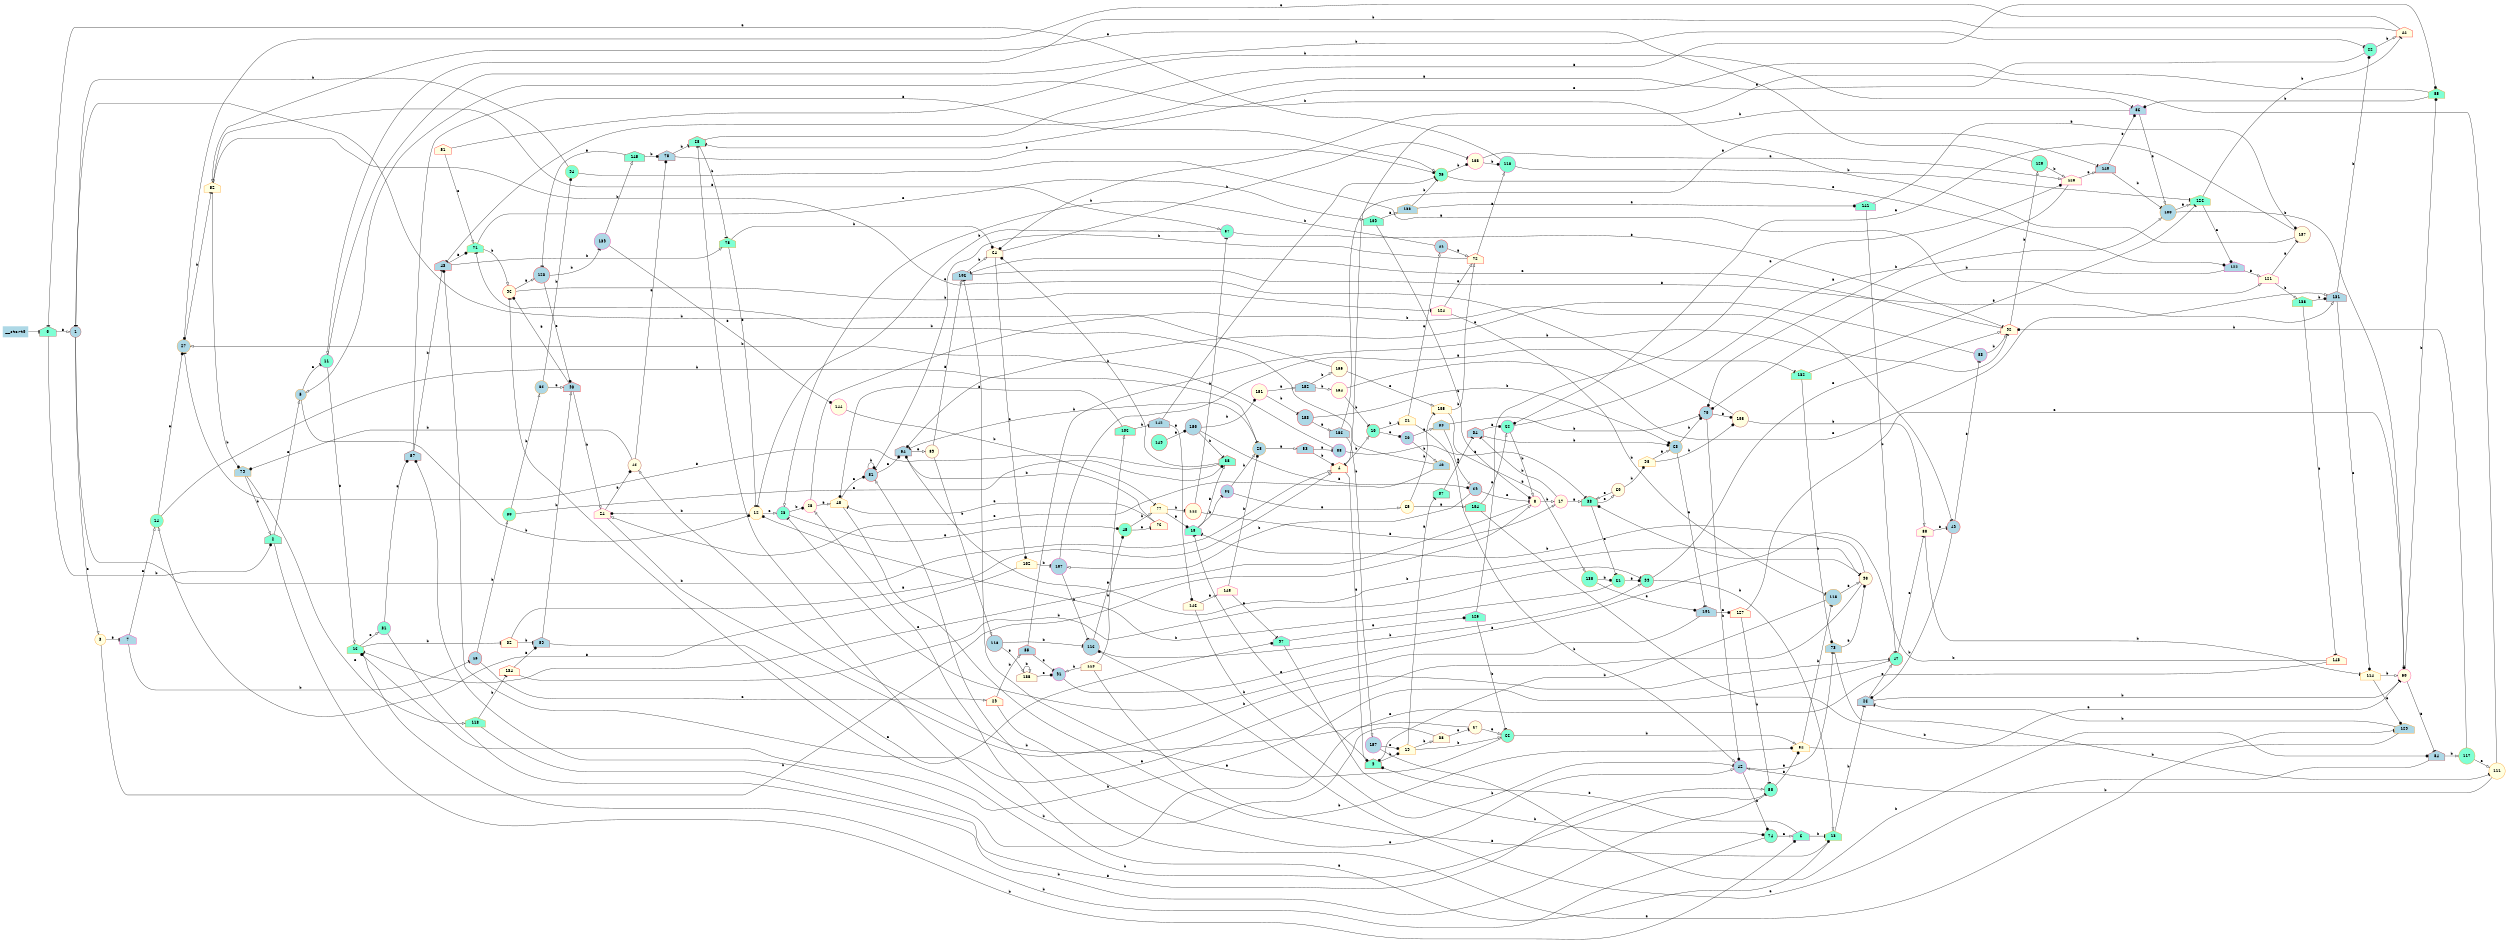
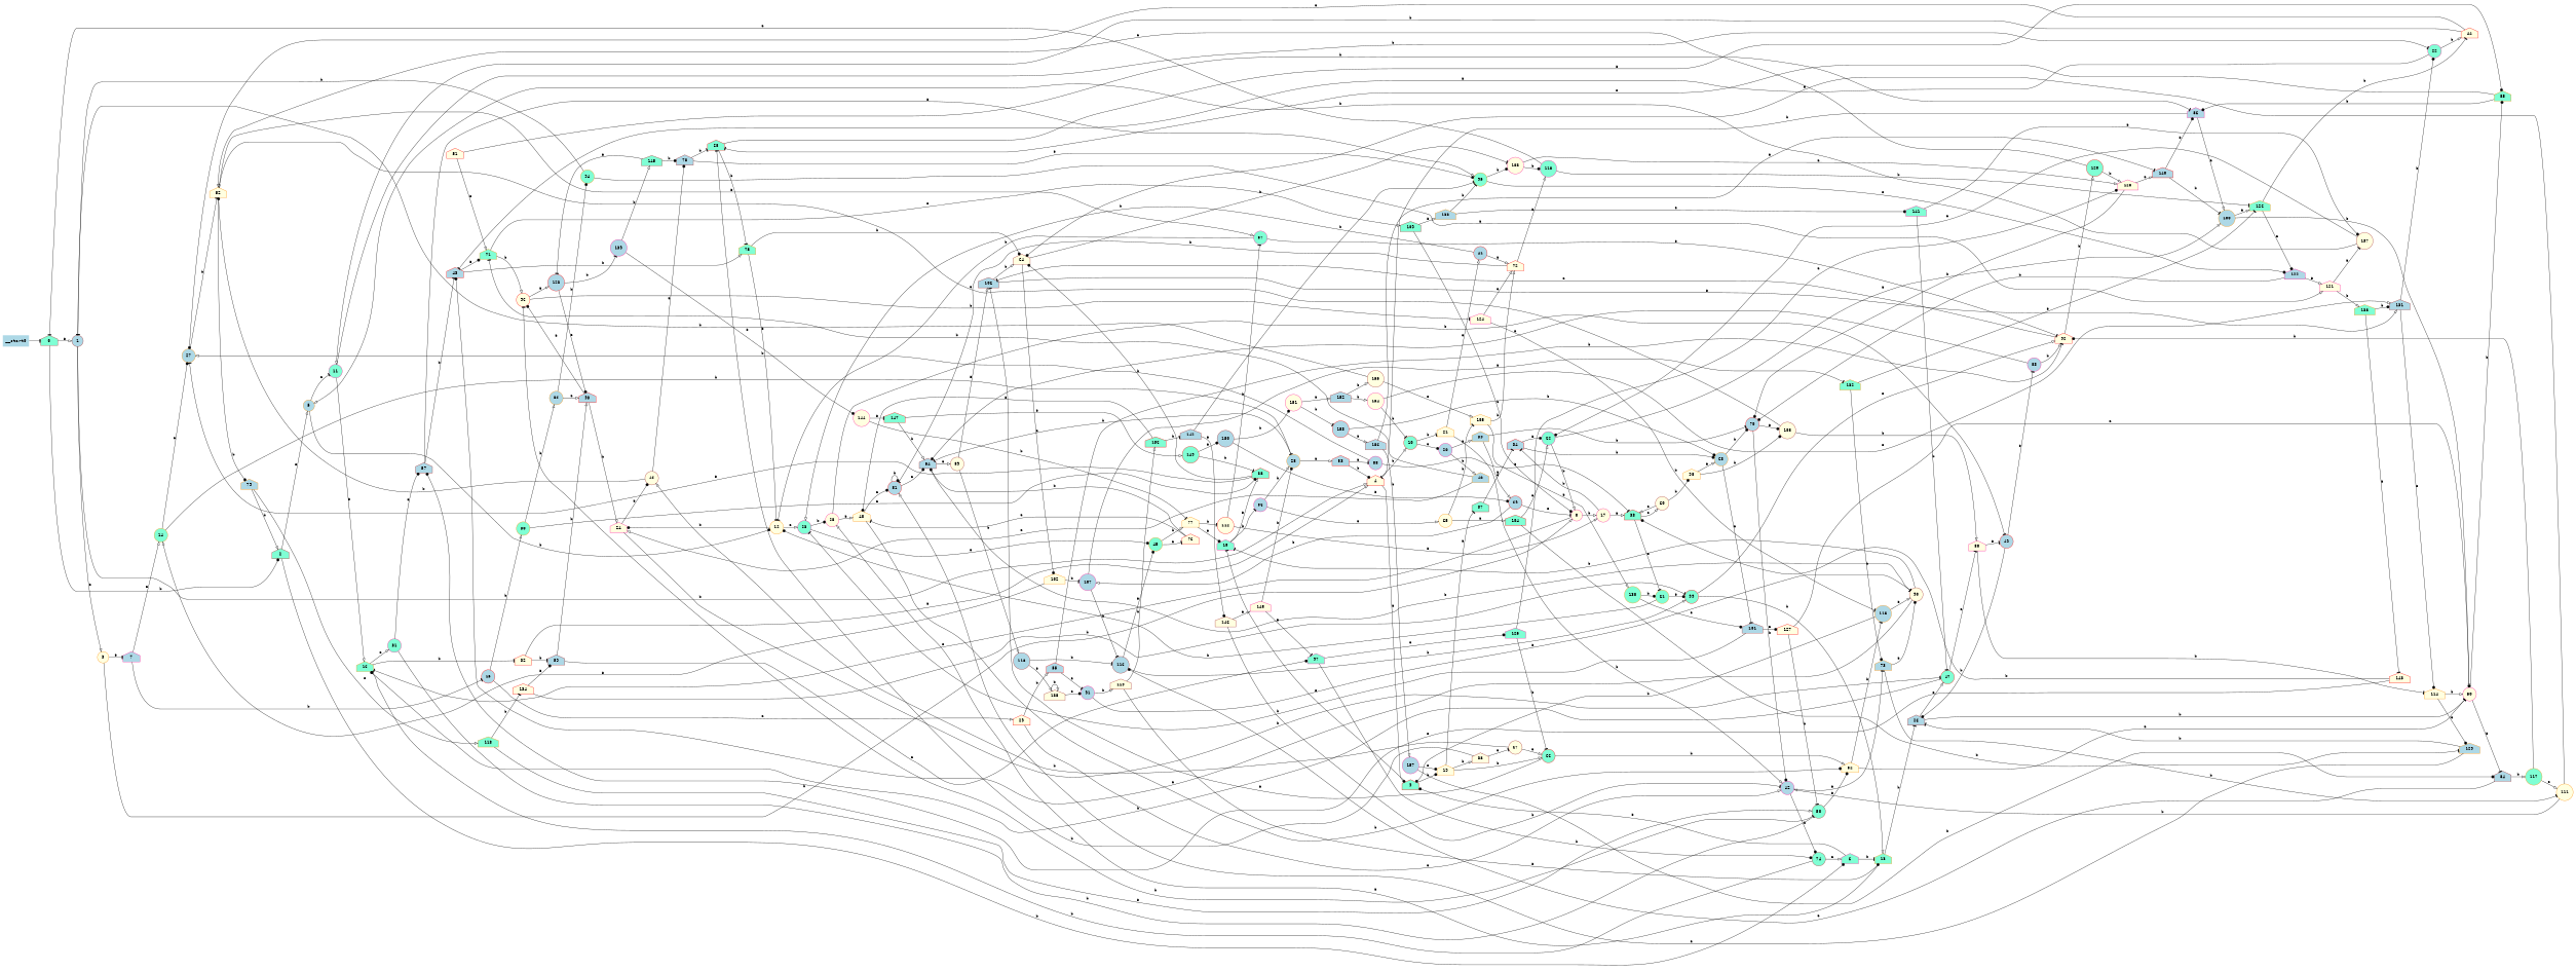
  digraph {
    fontname="DejaVu Sans Mono"
    rankdir=LR
    node [color=darkorange fillcolor=lightblue fontname="DejaVu Sans Mono" shape=house style=filled]
    edge [arrowhead=onormal fontname="DejaVu Sans Mono"]
    __start0 [color=brown shape=none]
    0 [color=brown fillcolor=aquamarine]
    1 [color=brown shape=circle]
    2 [color=brown fillcolor=aquamarine]
    3 [fillcolor=lightyellow shape=circle]
    4 [color=red fillcolor=lightyellow]
    5 [shape=circle]
    6 [color=deeppink fillcolor=aquamarine]
    7 [color=deeppink]
    8 [color=deeppink fillcolor=lightyellow shape=circle]
    9 [color=red fillcolor=aquamarine]
    10 [color=red fillcolor=aquamarine shape=circle]
    11 [color=deeppink fillcolor=aquamarine shape=circle]
    12 [fillcolor=lightyellow shape=circle]
    13 [fillcolor=aquamarine]
    14 [fillcolor=aquamarine shape=circle]
    15 [color=red shape=circle]
    16 [fillcolor=aquamarine]
    17 [color=deeppink fillcolor=lightyellow shape=circle]
    18 [color=deeppink fillcolor=aquamarine]
    19 [fillcolor=lightyellow]
    20 [color=deeppink shape=circle]
    21 [fillcolor=lightyellow]
    22 [color=deeppink fillcolor=aquamarine shape=circle]
    23 [color=deeppink fillcolor=aquamarine shape=circle]
    24 [color=deeppink fillcolor=lightyellow]
    25 [color=deeppink fillcolor=lightyellow shape=circle]
    26 [color=brown]
    27 [shape=circle]
    28 [shape=circle]
    29 [color=red fillcolor=lightyellow]
    30 [fillcolor=aquamarine shape=circle]
    31 [color=deeppink fillcolor=aquamarine shape=circle]
    32 [color=red fillcolor=lightyellow]
    33 [color=red fillcolor=aquamarine]
    34 [color=red]
    35 [color=red fillcolor=aquamarine]
    36 [color=deeppink shape=circle]
    37 [color=brown fillcolor=aquamarine]
    38 [color=brown fillcolor=lightyellow]
    66 [color=red fillcolor=aquamarine shape=circle]
    39
    40
    41 [color=red shape=circle]
    42 [color=deeppink shape=circle]
    43 [color=red]
    44 [color=red fillcolor=lightyellow]
    45 [fillcolor=aquamarine shape=circle]
    46 [color=brown fillcolor=lightyellow shape=circle]
    47 [color=red fillcolor=aquamarine shape=circle]
    48 [fillcolor=lightyellow]
    49 [color=red shape=circle]
    50 [color=deeppink fillcolor=lightyellow shape=circle]
    52 [fillcolor=lightyellow]
    53 [color=red]
    54 [color=brown]
    55 [color=red]
    56 [shape=circle]
    57 [color=brown]
    58 [color=brown fillcolor=aquamarine shape=circle]
    59 [color=brown]
    60 [color=brown fillcolor=lightyellow shape=circle]
    61 [fillcolor=aquamarine shape=circle]
    62 [color=deeppink fillcolor=aquamarine shape=circle]
    63 [shape=circle]
    64 [color=brown fillcolor=lightyellow]
    65 [fillcolor=lightyellow shape=circle]
    67 [color=brown fillcolor=lightyellow shape=circle]
    68 [color=red fillcolor=aquamarine]
    69 [color=red shape=circle]
    70 [color=red shape=circle]
    71 [fillcolor=aquamarine]
    72 [color=red fillcolor=lightyellow]
    73
    74 [color=brown fillcolor=aquamarine shape=circle]
    75 [fillcolor=aquamarine]
    76 [color=red fillcolor=lightyellow]
    77 [fillcolor=lightyellow]
    78 [color=brown]
    79
    80 [color=deeppink fillcolor=lightyellow]
    81 [color=red shape=circle]
    82 [fillcolor=lightyellow]
    83 [color=deeppink shape=circle]
    84 [color=brown]
    85 [fillcolor=aquamarine]
    51 [color=red fillcolor=lightyellow]
    86 [color=deeppink]
    87 [color=deeppink fillcolor=aquamarine shape=circle]
    88 [color=deeppink shape=circle]
    89 [color=brown fillcolor=lightyellow shape=circle]
    90 [color=brown fillcolor=lightyellow shape=circle]
    91 [color=deeppink shape=circle]
    92 [color=red fillcolor=lightyellow]
    93 [color=red]
    94 [fillcolor=aquamarine shape=circle]
    95 [fillcolor=aquamarine shape=circle]
    96 [color=red fillcolor=lightyellow shape=circle]
    97 [color=deeppink fillcolor=aquamarine]
    98 [fillcolor=lightyellow]
    99 [color=red fillcolor=aquamarine shape=circle]
    100 [shape=circle]
    101 [color=brown]
    102 [fillcolor=lightyellow]
    103 [color=deeppink fillcolor=lightyellow shape=circle]
    104 [color=red fillcolor=aquamarine]
    105 [fillcolor=lightyellow]
    106 [color=brown]
    107 [color=deeppink shape=circle]
    108 [color=brown fillcolor=lightyellow shape=circle]
    109 [color=brown fillcolor=aquamarine]
    110 [color=deeppink fillcolor=aquamarine shape=circle]
    111 [fillcolor=lightyellow shape=circle]
    112 [color=red fillcolor=lightyellow shape=circle]
    113 [fillcolor=aquamarine]
    114 [fillcolor=lightyellow]
    115 [shape=circle]
    116 [color=brown shape=circle]
    117 [fillcolor=aquamarine shape=circle]
    118 [color=brown shape=circle]
    119 [color=brown fillcolor=lightyellow]
    120 [color=red fillcolor=aquamarine shape=circle]
    121 [color=deeppink fillcolor=lightyellow]
    122 [color=deeppink]
    123 [color=red shape=circle]
    124 [color=deeppink fillcolor=lightyellow]
    125 [color=deeppink fillcolor=aquamarine]
    126 [fillcolor=aquamarine]
    127 [color=red fillcolor=lightyellow]
    128 [color=deeppink fillcolor=lightyellow]
    129
    130 [fillcolor=aquamarine shape=circle]
    131 [color=brown]
    132 [fillcolor=aquamarine]
    133
    134 [color=red fillcolor=lightyellow]
    135 [color=brown fillcolor=lightyellow]
    136 [color=red fillcolor=aquamarine]
    137 [color=brown fillcolor=lightyellow shape=circle]
    138 [fillcolor=aquamarine]
    139 [color=deeppink shape=circle]
    140 [color=red]
    141 [color=deeppink fillcolor=aquamarine]
    142 [color=brown]
    143 [color=red fillcolor=lightyellow]
    144 [color=deeppink fillcolor=lightyellow shape=circle]
    145 [color=brown fillcolor=aquamarine]
    146 [color=brown fillcolor=lightyellow]
+   147 [color=red fillcolor=aquamarine]
    148 [color=deeppink fillcolor=lightyellow]
    149 [color=red fillcolor=aquamarine shape=circle]
    150 [color=brown shape=circle]
    151 [color=deeppink fillcolor=lightyellow shape=circle]
    152 [color=brown]
    153 [color=red shape=circle]
    154 [color=deeppink fillcolor=lightyellow shape=circle]
    155 [color=brown fillcolor=lightyellow shape=circle]
    156 [color=brown]
    157 [color=deeppink shape=circle]
    __start0 -> 0 [arrowhead=tee]
    0 -> 1 [label=a]
    0 -> 2 [arrowhead=dot label=b]
    1 -> 3 [label=a]
    1 -> 4 [label=b]
    2 -> 5 [label=a]
    2 -> 6 [arrowhead=dot label=b]
    3 -> 7 [arrowhead=tee label=a]
    3 -> 8 [label=b]
    4 -> 9 [arrowhead=dot label=a]
    4 -> 10 [label=b]
    5 -> 11 [arrowhead=tee label=a]
    5 -> 12 [arrowhead=dot label=b]
    6 -> 9 [arrowhead=dot label=a]
    6 -> 13 [arrowhead=tee label=b]
    7 -> 14 [label=a]
    7 -> 15 [arrowhead=tee label=b]
    8 -> 16 [arrowhead=tee label=a]
    8 -> 17 [label=b]
    9 -> 18 [arrowhead=tee label=a]
    9 -> 19 [arrowhead=dot label=b]
    10 -> 20 [arrowhead=dot label=a]
    10 -> 21 [arrowhead=tee label=b]
    11 -> 16 [label=a]
    11 -> 22 [arrowhead=tee label=b]
    12 -> 23 [label=a]
    12 -> 24 [arrowhead=dot label=b]
    13 -> 25 [label=a]
    13 -> 26 [arrowhead=tee label=b]
    14 -> 27 [arrowhead=dot label=a]
    14 -> 28 [arrowhead=tee label=b]
    15 -> 29 [label=a]
    15 -> 30 [label=b]
    16 -> 31 [label=a]
    16 -> 32 [arrowhead=tee label=b]
    17 -> 33 [label=a]
    17 -> 34 [arrowhead=tee label=b]
    18 -> 35 [label=a]
    18 -> 36 [arrowhead=tee label=b]
    19 -> 37 [arrowhead=tee label=a]
    19 -> 38 [label=b]
    19 -> 66 [label=b]
    20 -> 39 [label=a]
    20 -> 40 [label=b]
    21 -> 41 [label=a]
    21 -> 42 [label=b]
    22 -> 43 [arrowhead=tee label=a]
    22 -> 44 [label=b]
    23 -> 25 [arrowhead=dot label=b]
    23 -> 45 [arrowhead=dot label=a]
    24 -> 46 [arrowhead=dot label=a]
    24 -> 47 [arrowhead=tee label=b]
    25 -> 48 [label=a]
    25 -> 49 [arrowhead=tee label=b]
    26 -> 47 [label=a]
    26 -> 50 [arrowhead=tee label=b]
    27 -> 52 [arrowhead=tee label=b]
    28 -> 53 [label=a]
    28 -> 54 [arrowhead=tee label=b]
    29 -> 42 [label=a]
    29 -> 55 [label=b]
    30 -> 35 [arrowhead=dot label=a]
    30 -> 56 [label=b]
    31 -> 57 [arrowhead=dot label=a]
    31 -> 58 [arrowhead=tee label=b]
    32 -> 4 [label=a]
    32 -> 59 [arrowhead=tee label=b]
    33 -> 60 [label=a]
    33 -> 61 [arrowhead=tee label=a]
    34 -> 62 [arrowhead=dot label=a]
    34 -> 63 [arrowhead=dot label=b]
    35 -> 27 [arrowhead=tee label=a]
    35 -> 64 [arrowhead=dot label=b]
    36 -> 28 [label=b]
    36 -> 65 [label=a]
    37 -> 34 [arrowhead=tee label=a]
    38 -> 67 [arrowhead=tee label=a]
    38 -> 68 [arrowhead=tee label=b]
    66 -> 82 [label=b]
    66 -> 106 [arrowhead=tee label=a]
    39 -> 69 [label=a]
    39 -> 70 [arrowhead=tee label=b]
    40 -> 24 [label=a]
    40 -> 71 [arrowhead=tee label=b]
    41 -> 23 [label=b]
    41 -> 72 [label=a]
    42 -> 73 [arrowhead=tee label=a]
    42 -> 74 [arrowhead=dot label=b]
    43 -> 71 [arrowhead=dot label=a]
    43 -> 75 [label=b]
    44 -> 11 [label=b]
    44 -> 27 [arrowhead=dot label=a]
    45 -> 76 [arrowhead=tee label=a]
    45 -> 77 [label=b]
    46 -> 78 [arrowhead=dot label=a]
-   46 -> 79 [arrowhead=dot label=b]
+   46 -> 52 [arrowhead=dot label=b]
    47 -> 16 [arrowhead=dot label=b]
    47 -> 80 [arrowhead=tee label=a]
    48 -> 81 [arrowhead=dot label=a]
    48 -> 82 [arrowhead=dot label=b]
    49 -> 26 [arrowhead=dot label=b]
    49 -> 83 [arrowhead=tee label=a]
    50 -> 84 [arrowhead=tee label=a]
    50 -> 85 [arrowhead=dot label=b]
    52 -> 79 [arrowhead=dot label=b]
    52 -> 87 [label=a]
    53 -> 4 [arrowhead=dot label=b]
    53 -> 88 [arrowhead=tee label=a]
    54 -> 89 [label=a]
    54 -> 90 [arrowhead=tee label=b]
    55 -> 91 [arrowhead=tee label=a]
    55 -> 92 [arrowhead=tee label=b]
    56 -> 93 [label=a]
    56 -> 94 [arrowhead=dot label=b]
    57 -> 43 [arrowhead=tee label=b]
    57 -> 95 [label=a]
    58 -> 82 [arrowhead=dot label=a]
    58 -> 96 [arrowhead=tee label=b]
    59 -> 93 [label=b]
    59 -> 97 [arrowhead=dot label=a]
    60 -> 33 [label=a]
    60 -> 98 [arrowhead=dot label=b]
    61 -> 12 [arrowhead=dot label=b]
    61 -> 99 [arrowhead=dot label=a]
    62 -> 8 [label=b]
    62 -> 100 [label=a]
    63 -> 70 [arrowhead=dot label=b]
    63 -> 101 [arrowhead=tee label=a]
    64 -> 102 [arrowhead=dot label=a]
    64 -> 103 [arrowhead=tee label=b]
    65 -> 104 [label=a]
    65 -> 105 [arrowhead=tee label=b]
    67 -> 66 [label=a]
    67 -> 46 [label=b]
    68 -> 75 [arrowhead=tee label=b]
    68 -> 85 [arrowhead=dot label=a]
    69 -> 8 [arrowhead=tee label=a]
    69 -> 107 [label=b]
    70 -> 42 [arrowhead=dot label=b]
    70 -> 108 [arrowhead=dot label=a]
    71 -> 96 [label=b]
    71 -> 109 [label=a]
    72 -> 81 [arrowhead=tee label=b]
    72 -> 110 [label=a]
    73 -> 90 [arrowhead=dot label=a]
    73 -> 111 [arrowhead=tee label=b]
    74 -> 6 [label=a]
    74 -> 16 [arrowhead=dot label=b]
    75 -> 12 [arrowhead=tee label=a]
    75 -> 64 [arrowhead=dot label=b]
    76 -> 48 [arrowhead=tee label=a]
    76 -> 54 [arrowhead=dot label=b]
    77 -> 18 [arrowhead=dot label=a]
    77 -> 112 [arrowhead=tee label=b]
    78 -> 68 [arrowhead=tee label=b]
    78 -> 95 [arrowhead=dot label=a]
    79 -> 2 [label=b]
    79 -> 113 [label=a]
    80 -> 49 [arrowhead=tee label=a]
    80 -> 114 [arrowhead=tee label=b]
    81 -> 54 [arrowhead=dot label=a]
    81 -> 81 [arrowhead=dot label=b]
    82 -> 50 [arrowhead=tee label=a]
    82 -> 115 [arrowhead=tee label=b]
    83 -> 54 [arrowhead=dot label=a]
    83 -> 92 [label=b]
    84 -> 116 [arrowhead=dot label=a]
    84 -> 117 [label=b]
    85 -> 68 [arrowhead=tee label=a]
    85 -> 86 [arrowhead=dot label=b]
    51 -> 71 [label=a]
    51 -> 86 [arrowhead=tee label=b]
    86 -> 4 [arrowhead=tee label=b]
    86 -> 100 [label=a]
    87 -> 12 [arrowhead=tee label=b]
    87 -> 92 [arrowhead=tee label=a]
    88 -> 27 [label=b]
    88 -> 33 [arrowhead=tee label=a]
    89 -> 106 [label=a]
    89 -> 118 [label=b]
    90 -> 18 [arrowhead=tee label=b]
    90 -> 43 [arrowhead=dot label=a]
    91 -> 90 [arrowhead=tee label=a]
-   119 -> 91 [label=b]
+   91 -> 119 [label=b]
    92 -> 106 [arrowhead=tee label=a]
    92 -> 120 [label=b]
    93 -> 24 [label=b]
    93 -> 96 [arrowhead=dot label=a]
    94 -> 1 [arrowhead=tee label=b]
    94 -> 121 [label=a]
    95 -> 103 [arrowhead=dot label=b]
    95 -> 122 [arrowhead=dot label=a]
    96 -> 123 [label=a]
    96 -> 124 [arrowhead=tee label=b]
    97 -> 74 [arrowhead=dot label=b]
    97 -> 125 [arrowhead=dot label=a]
    98 -> 63 [label=a]
    98 -> 108 [arrowhead=dot label=b]
    99 -> 13 [label=b]
    99 -> 92 [label=a]
    100 -> 50 [label=b]
    100 -> 126 [label=a]
    101 -> 23 [arrowhead=tee label=b]
    101 -> 127 [arrowhead=dot label=a]
    102 -> 14 [label=a]
    102 -> 107 [arrowhead=tee label=b]
    103 -> 110 [arrowhead=dot label=b]
    103 -> 128 [label=a]
    104 -> 62 [label=a]
    104 -> 129 [arrowhead=tee label=b]
    105 -> 72 [label=b]
    105 -> 130 [label=a]
    106 -> 64 [label=b]
    106 -> 131 [label=a]
    107 -> 116 [arrowhead=tee label=b]
    107 -> 132 [arrowhead=tee label=a]
    108 -> 52 [label=a]
    108 -> 80 [label=b]
    109 -> 8 [arrowhead=dot label=b]
    109 -> 133 [label=a]
    110 -> 0 [arrowhead=tee label=a]
    110 -> 126 [arrowhead=tee label=b]
    111 -> 42 [label=b]
    111 -> 64 [arrowhead=dot label=a]
    112 -> 17 [label=a]
    112 -> 87 [arrowhead=tee label=b]
    113 -> 58 [label=a]
    113 -> 134 [arrowhead=tee label=b]
    114 -> 50 [label=b]
    114 -> 129 [arrowhead=dot label=a]
    115 -> 9 [arrowhead=dot label=b]
    115 -> 90 [label=a]
    116 -> 45 [arrowhead=dot label=a]
    116 -> 99 [label=b]
    117 -> 92 [arrowhead=dot label=b]
    117 -> 111 [label=a]
    118 -> 116 [arrowhead=tee label=b]
    118 -> 135 [label=a]
    119 -> 13 [arrowhead=dot label=a]
    119 -> 136 [label=b]
    120 -> 52 [label=a]
    120 -> 128 [label=b]
    121 -> 137 [arrowhead=tee label=a]
    121 -> 138 [label=b]
    122 -> 70 [arrowhead=dot label=b]
    122 -> 121 [label=a]
    123 -> 93 [arrowhead=dot label=a]
    123 -> 139 [arrowhead=tee label=b]
    124 -> 72 [label=a]
    124 -> 115 [arrowhead=tee label=b]
    125 -> 66 [arrowhead=tee label=b]
    125 -> 128 [arrowhead=dot label=a]
    126 -> 44 [arrowhead=tee label=b]
    126 -> 122 [arrowhead=dot label=a]
    127 -> 50 [arrowhead=dot label=a]
    127 -> 58 [arrowhead=tee label=b]
    128 -> 70 [arrowhead=dot label=b]
    128 -> 140 [label=a]
    129 -> 26 [arrowhead=tee label=b]
    129 -> 81 [label=a]
    130 -> 61 [arrowhead=dot label=b]
    130 -> 101 [arrowhead=dot label=a]
    131 -> 22 [arrowhead=dot label=b]
    131 -> 114 [arrowhead=dot label=a]
    132 -> 73 [arrowhead=dot label=b]
    132 -> 126 [arrowhead=tee label=a]
    133 -> 95 [arrowhead=tee label=b]
    133 -> 141 [arrowhead=dot label=a]
    134 -> 59 [arrowhead=dot label=a]
    134 -> 99 [arrowhead=tee label=b]
    135 -> 91 [arrowhead=dot label=a]
    135 -> 135 [label=b]
    136 -> 48 [arrowhead=dot label=a]
    136 -> 142 [arrowhead=tee label=b]
    137 -> 5 [label=b]
    137 -> 62 [arrowhead=dot label=a]
    138 -> 131 [arrowhead=dot label=b]
    138 -> 143 [arrowhead=tee label=a]
    139 -> 144 [arrowhead=dot label=a]
    139 -> 145 [label=b]
    140 -> 86 [arrowhead=dot label=a]
    140 -> 100 [arrowhead=tee label=b]
    141 -> 47 [arrowhead=tee label=b]
    141 -> 137 [arrowhead=dot label=a]
    142 -> 95 [arrowhead=tee label=b]
    142 -> 146 [arrowhead=dot label=a]
    143 -> 33 [arrowhead=dot label=b]
    143 -> 57 [arrowhead=dot label=a]
    144 -> 77 [arrowhead=tee label=b]
+   144 -> 147 [arrowhead=tee label=a]
    145 -> 78 [arrowhead=dot label=b]
    145 -> 123 [arrowhead=tee label=a]
    146 -> 42 [arrowhead=tee label=b]
    146 -> 148 [label=a]
+   147 -> 54 [label=b]
+   147 -> 149 [label=a]
    148 -> 28 [arrowhead=dot label=b]
    148 -> 97 [arrowhead=tee label=a]
-   150 -> 35 [arrowhead=tee label=b]
+   149 -> 35 [arrowhead=tee label=b]
    149 -> 150 [arrowhead=dot label=a]
    150 -> 69 [arrowhead=dot label=a]
    150 -> 151 [arrowhead=dot label=b]
    151 -> 152 [label=a]
    151 -> 153 [arrowhead=tee label=b]
    152 -> 154 [label=b]
    152 -> 155 [label=b]
    153 -> 63 [arrowhead=dot label=b]
    153 -> 156 [label=a]
    154 -> 10 [arrowhead=tee label=b]
    154 -> 131 [label=a]
    155 -> 1 [arrowhead=tee label=b]
    155 -> 105 [label=a]
    156 -> 140 [arrowhead=tee label=a]
    156 -> 157 [label=b]
    157 -> 19 [arrowhead=dot label=a]
    157 -> 84 [arrowhead=dot label=b]
  }
